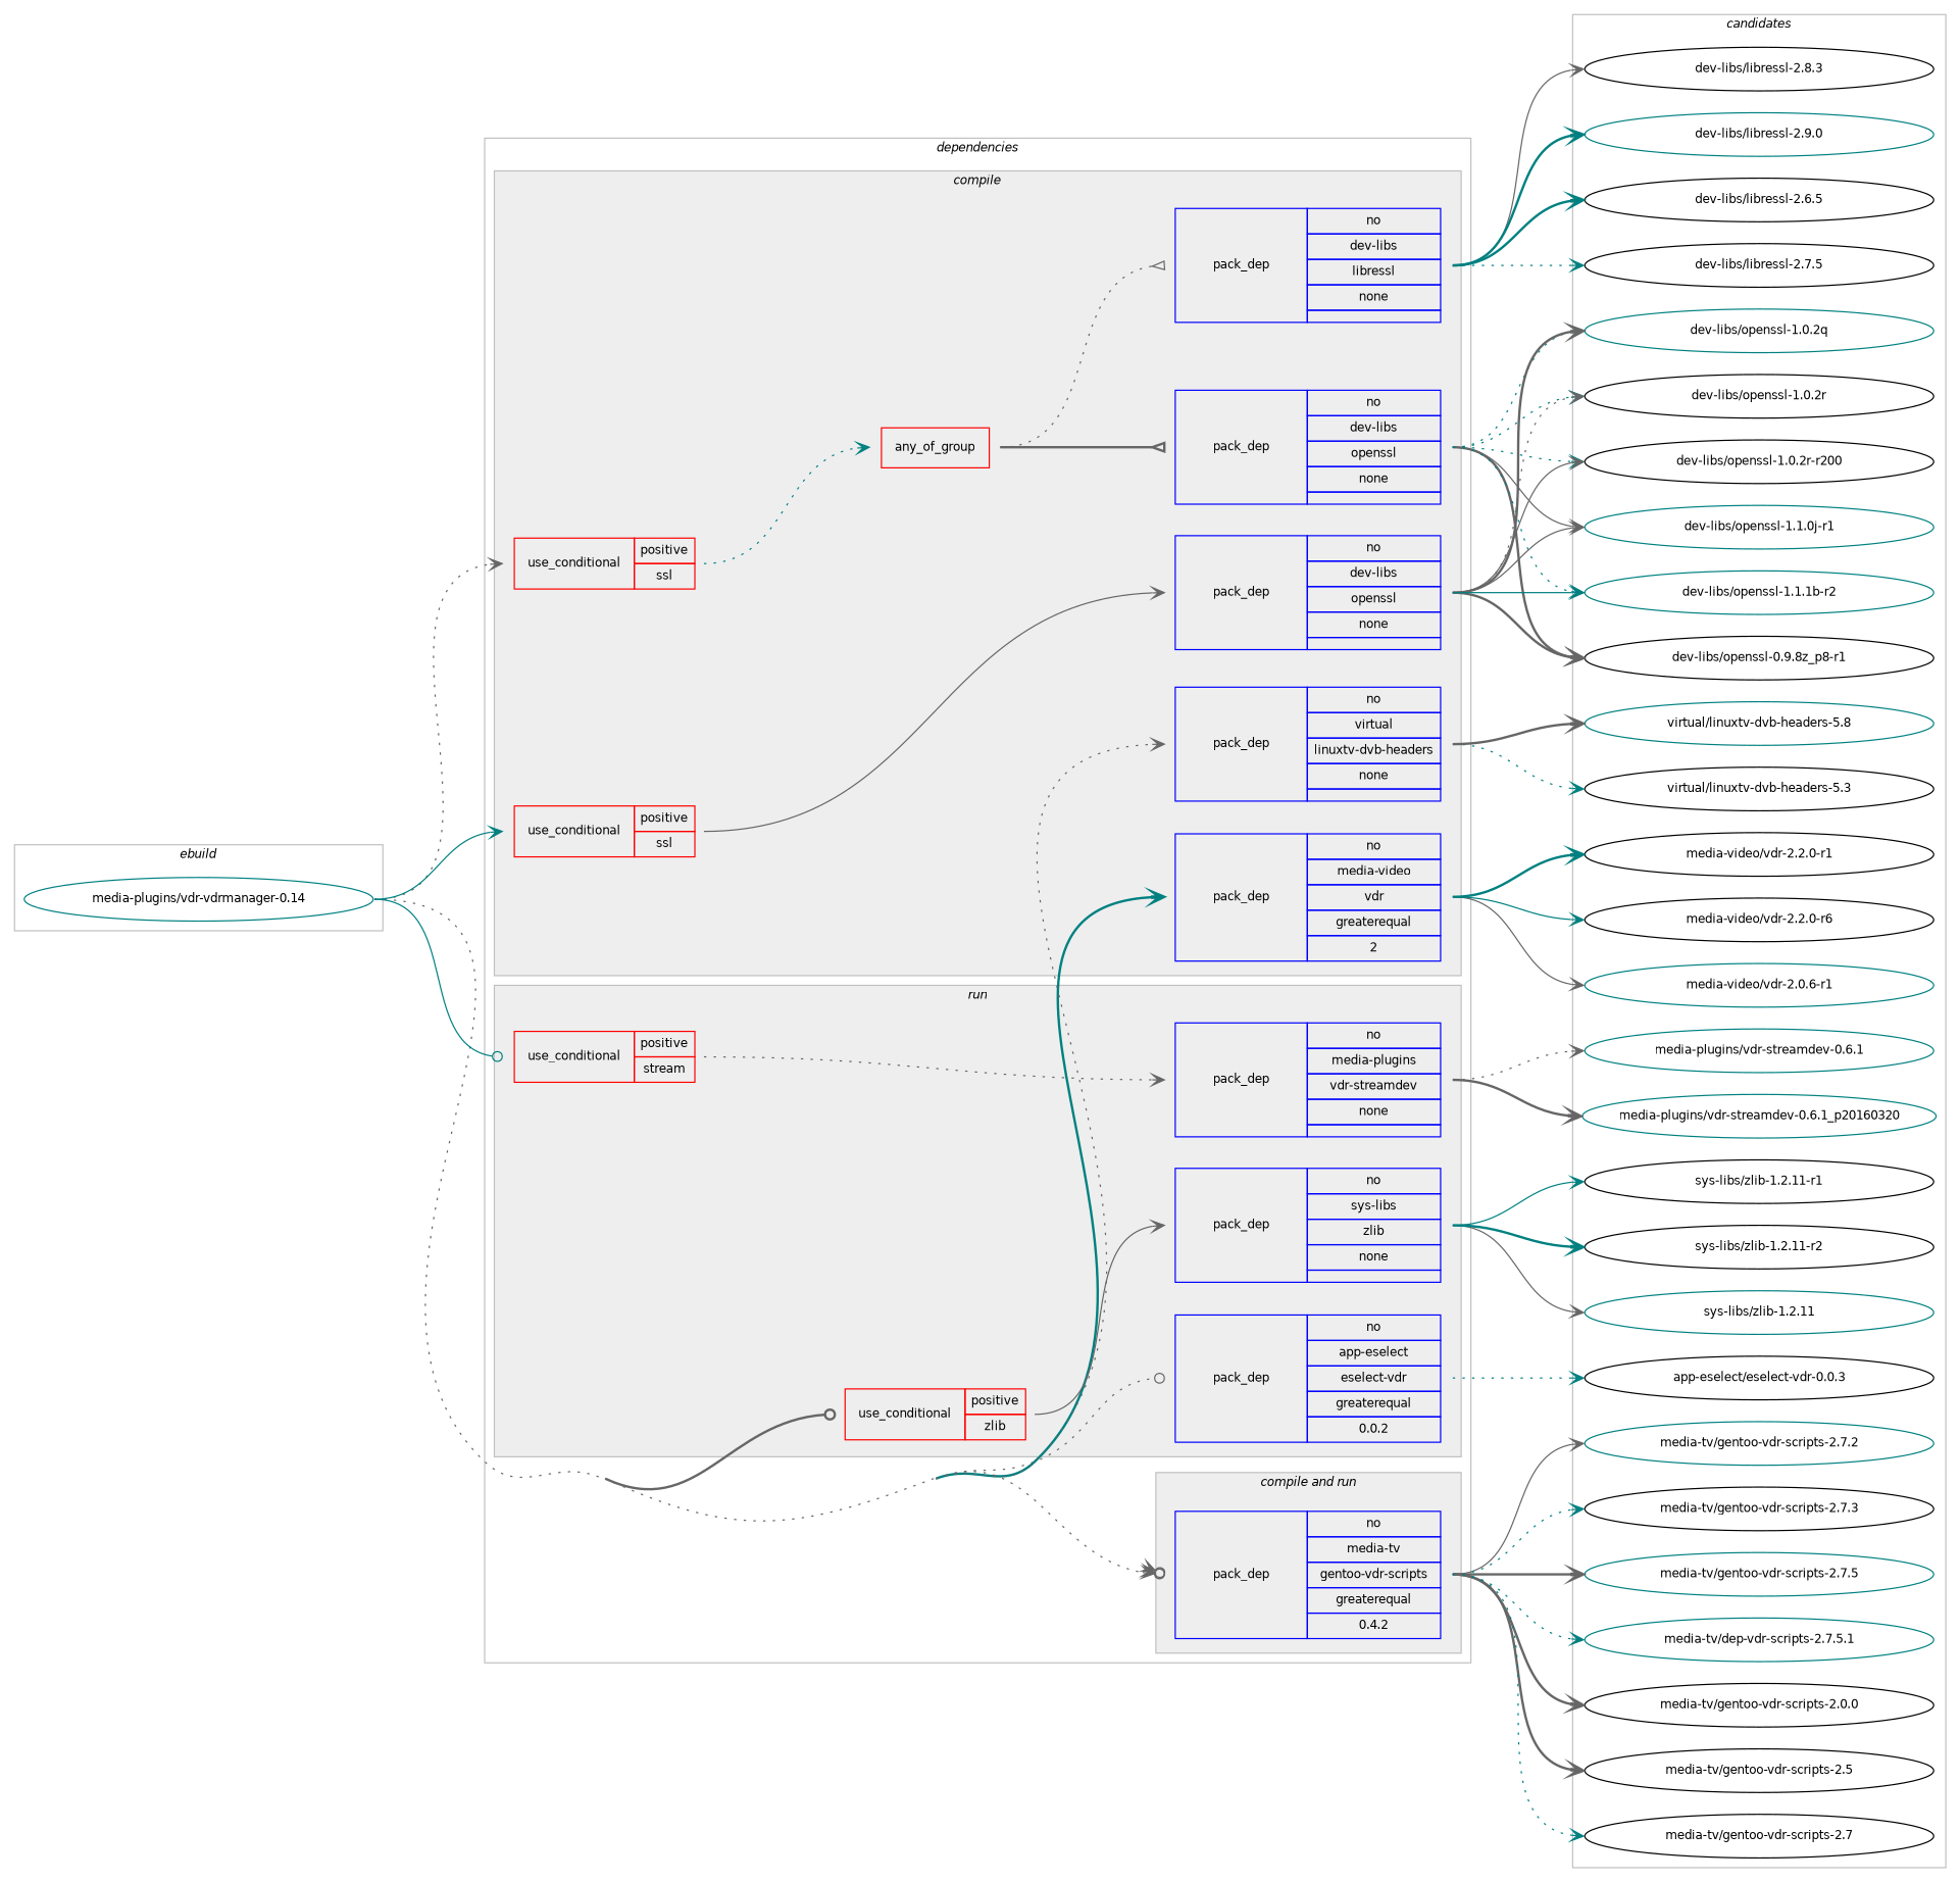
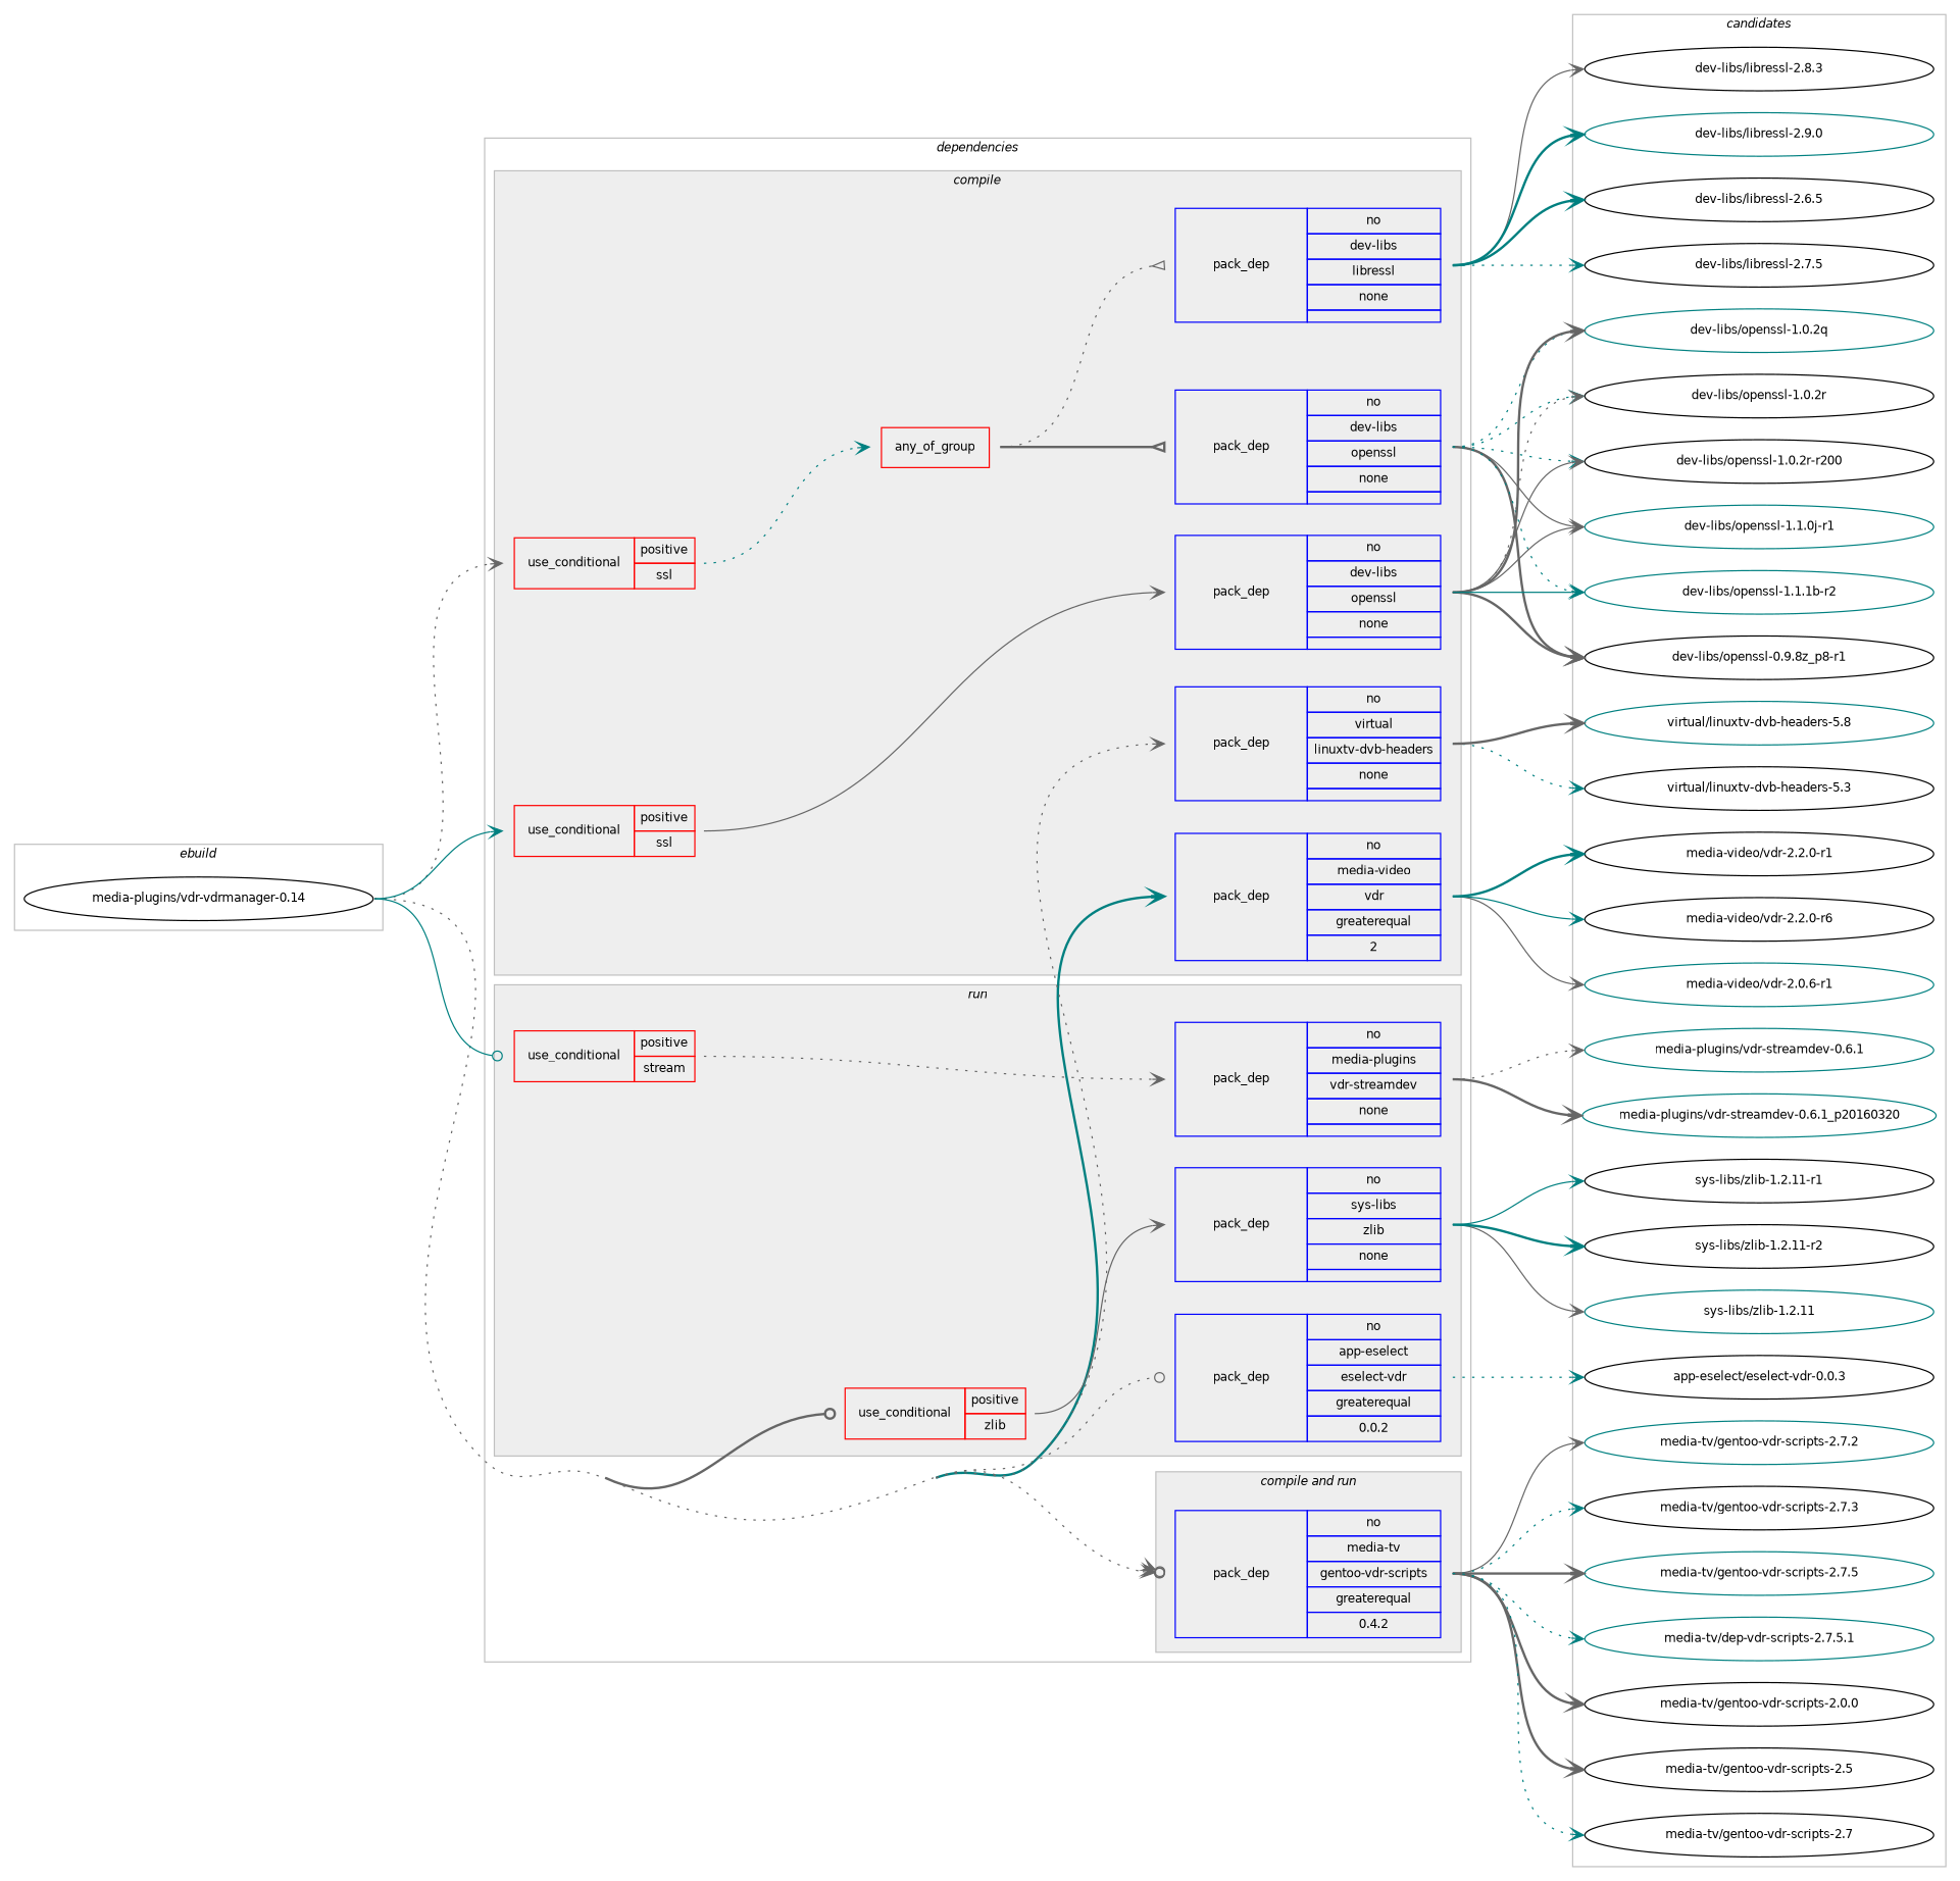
  digraph {
    compound=true
    concentrate=true
    fontname=Helvetica
    fontsize=10
    newrank=true
    rankdir=LR
    ranksep=1.5
    node [color=black fontname=Helvetica fontsize=10]
    edge [arrowhead=vee color=gray40 headport=w style=dotted tailport=e weight=100]
-   n1 [color=teal label="media-plugins/vdr-vdrmanager-0.14" width=4]
+   n1 [label="media-plugins/vdr-vdrmanager-0.14" width=4]
    n2 [color=blue label=<<TABLE BORDER="0" CELLBORDER="1" CELLSPACING="0" CELLPADDING="4" WIDTH="220"><TR><TD ROWSPAN="6" CELLPADDING="30">pack_dep</TD></TR><TR><TD WIDTH="110">no</TD></TR><TR><TD>dev-libs</TD></TR><TR><TD>openssl</TD></TR><TR><TD>none</TD></TR><TR><TD></TD></TR></TABLE>> shape=none]
    n3 [color=blue label=<<TABLE BORDER="0" CELLBORDER="1" CELLSPACING="0" CELLPADDING="4" WIDTH="220"><TR><TD ROWSPAN="6" CELLPADDING="30">pack_dep</TD></TR><TR><TD WIDTH="110">no</TD></TR><TR><TD>dev-libs</TD></TR><TR><TD>libressl</TD></TR><TR><TD>none</TD></TR><TR><TD></TD></TR></TABLE>> shape=none]
    n4 [color=red label=<<TABLE BORDER="0" CELLBORDER="1" CELLSPACING="0" CELLPADDING="4"><TR><TD CELLPADDING="10">any_of_group</TD></TR></TABLE>> shape=none]
    n5 [color=red label=<<TABLE BORDER="0" CELLBORDER="1" CELLSPACING="0" CELLPADDING="4"><TR><TD ROWSPAN="3" CELLPADDING="10">use_conditional</TD></TR><TR><TD>positive</TD></TR><TR><TD>ssl</TD></TR></TABLE>> shape=none]
    n6 [color=blue label=<<TABLE BORDER="0" CELLBORDER="1" CELLSPACING="0" CELLPADDING="4" WIDTH="220"><TR><TD ROWSPAN="6" CELLPADDING="30">pack_dep</TD></TR><TR><TD WIDTH="110">no</TD></TR><TR><TD>dev-libs</TD></TR><TR><TD>openssl</TD></TR><TR><TD>none</TD></TR><TR><TD></TD></TR></TABLE>> shape=none]
    n7 [color=red label=<<TABLE BORDER="0" CELLBORDER="1" CELLSPACING="0" CELLPADDING="4"><TR><TD ROWSPAN="3" CELLPADDING="10">use_conditional</TD></TR><TR><TD>positive</TD></TR><TR><TD>ssl</TD></TR></TABLE>> shape=none]
    n8 [color=blue label=<<TABLE BORDER="0" CELLBORDER="1" CELLSPACING="0" CELLPADDING="4" WIDTH="220"><TR><TD ROWSPAN="6" CELLPADDING="30">pack_dep</TD></TR><TR><TD WIDTH="110">no</TD></TR><TR><TD>media-video</TD></TR><TR><TD>vdr</TD></TR><TR><TD>greaterequal</TD></TR><TR><TD>2</TD></TR></TABLE>> shape=none]
    n9 [color=blue label=<<TABLE BORDER="0" CELLBORDER="1" CELLSPACING="0" CELLPADDING="4" WIDTH="220"><TR><TD ROWSPAN="6" CELLPADDING="30">pack_dep</TD></TR><TR><TD WIDTH="110">no</TD></TR><TR><TD>virtual</TD></TR><TR><TD>linuxtv-dvb-headers</TD></TR><TR><TD>none</TD></TR><TR><TD></TD></TR></TABLE>> shape=none]
    n10 [color=blue label=<<TABLE BORDER="0" CELLBORDER="1" CELLSPACING="0" CELLPADDING="4" WIDTH="220"><TR><TD ROWSPAN="6" CELLPADDING="30">pack_dep</TD></TR><TR><TD WIDTH="110">no</TD></TR><TR><TD>media-tv</TD></TR><TR><TD>gentoo-vdr-scripts</TD></TR><TR><TD>greaterequal</TD></TR><TR><TD>0.4.2</TD></TR></TABLE>> shape=none]
    n11 [color=blue label=<<TABLE BORDER="0" CELLBORDER="1" CELLSPACING="0" CELLPADDING="4" WIDTH="220"><TR><TD ROWSPAN="6" CELLPADDING="30">pack_dep</TD></TR><TR><TD WIDTH="110">no</TD></TR><TR><TD>media-plugins</TD></TR><TR><TD>vdr-streamdev</TD></TR><TR><TD>none</TD></TR><TR><TD></TD></TR></TABLE>> shape=none]
    n12 [color=red label=<<TABLE BORDER="0" CELLBORDER="1" CELLSPACING="0" CELLPADDING="4"><TR><TD ROWSPAN="3" CELLPADDING="10">use_conditional</TD></TR><TR><TD>positive</TD></TR><TR><TD>stream</TD></TR></TABLE>> shape=none]
    n13 [color=blue label=<<TABLE BORDER="0" CELLBORDER="1" CELLSPACING="0" CELLPADDING="4" WIDTH="220"><TR><TD ROWSPAN="6" CELLPADDING="30">pack_dep</TD></TR><TR><TD WIDTH="110">no</TD></TR><TR><TD>sys-libs</TD></TR><TR><TD>zlib</TD></TR><TR><TD>none</TD></TR><TR><TD></TD></TR></TABLE>> shape=none]
    n14 [color=red label=<<TABLE BORDER="0" CELLBORDER="1" CELLSPACING="0" CELLPADDING="4"><TR><TD ROWSPAN="3" CELLPADDING="10">use_conditional</TD></TR><TR><TD>positive</TD></TR><TR><TD>zlib</TD></TR></TABLE>> shape=none]
    n15 [color=blue label=<<TABLE BORDER="0" CELLBORDER="1" CELLSPACING="0" CELLPADDING="4" WIDTH="220"><TR><TD ROWSPAN="6" CELLPADDING="30">pack_dep</TD></TR><TR><TD WIDTH="110">no</TD></TR><TR><TD>app-eselect</TD></TR><TR><TD>eselect-vdr</TD></TR><TR><TD>greaterequal</TD></TR><TR><TD>0.0.2</TD></TR></TABLE>> shape=none]
    n16 [label="dev-libs/openssl-0.9.8z_p8-r1" width=4]
    n17 [color=teal label="dev-libs/openssl-1.0.2q" width=4]
    n18 [label="dev-libs/openssl-1.0.2r" width=4]
    n19 [label="dev-libs/openssl-1.0.2r-r200" width=4]
    n20 [color=teal label="dev-libs/openssl-1.1.0j-r1" width=4]
    n21 [color=teal label="dev-libs/openssl-1.1.1b-r2" width=4]
    n22 [label="dev-libs/libressl-2.6.5" width=4]
    n23 [label="dev-libs/libressl-2.7.5" width=4]
    n24 [label="dev-libs/libressl-2.8.3" width=4]
    n25 [color=teal label="dev-libs/libressl-2.9.0" width=4]
    n26 [color=teal label="sys-libs/zlib-1.2.11" width=4]
    n27 [label="sys-libs/zlib-1.2.11-r1" width=4]
    n28 [label="sys-libs/zlib-1.2.11-r2" width=4]
    n29 [color=teal label="media-video/vdr-2.0.6-r1" width=4]
    n30 [label="media-video/vdr-2.2.0-r1" width=4]
    n31 [label="media-video/vdr-2.2.0-r6" width=4]
    n32 [label="virtual/linuxtv-dvb-headers-5.3" width=4]
    n33 [color=teal label="virtual/linuxtv-dvb-headers-5.8" width=4]
    n34 [label="media-tv/gentoo-vdr-scripts-2.0.0" width=4]
    n35 [label="media-tv/gentoo-vdr-scripts-2.5" width=4]
    n36 [label="media-tv/gentoo-vdr-scripts-2.7" width=4]
    n37 [color=teal label="media-tv/gentoo-vdr-scripts-2.7.2" width=4]
    n38 [label="media-tv/gentoo-vdr-scripts-2.7.3" width=4]
    n39 [color=teal label="media-tv/gentoo-vdr-scripts-2.7.5" width=4]
    n40 [color=teal label="media-tv/dep-vdr-scripts-2.7.5.1" width=4]
    n41 [color=teal label="media-plugins/vdr-streamdev-0.6.1" width=4]
    n42 [color=teal label="media-plugins/vdr-streamdev-0.6.1_p20160320" width=4]
    n43 [label="app-eselect/eselect-vdr-0.0.3" width=4]
    subgraph cluster_1 {
      color=gray
      label=<<i>ebuild</i>>
      rank=same
      n1
    }
    subgraph cluster_2 {
      color=gray
      label=<<i>dependencies</i>>
      subgraph cluster_3 {
        color=gray
        fillcolor="#eeeeee"
        label=<<i>compile</i>>
        style=filled
        subgraph sub_4 {
          color=gray
          fillcolor="#eeeeee"
          label=<<i>compile</i>>
          style=filled
          n5
          subgraph sub_5 {
            color=gray
            fillcolor="#eeeeee"
            label=<<i>compile</i>>
            style=filled
            n4
            subgraph sub_6 {
              color=gray
              fillcolor="#eeeeee"
              label=<<i>compile</i>>
              style=filled
              n2
            }
            subgraph sub_7 {
              color=gray
              fillcolor="#eeeeee"
              label=<<i>compile</i>>
              style=filled
              n3
            }
          }
        }
        subgraph sub_8 {
          color=gray
          fillcolor="#eeeeee"
          label=<<i>compile</i>>
          style=filled
          n7
          subgraph sub_9 {
            color=gray
            fillcolor="#eeeeee"
            label=<<i>compile</i>>
            style=filled
            n6
          }
        }
        subgraph sub_10 {
          color=gray
          fillcolor="#eeeeee"
          label=<<i>compile</i>>
          style=filled
          n8
        }
        subgraph sub_11 {
          color=gray
          fillcolor="#eeeeee"
          label=<<i>compile</i>>
          style=filled
          n9
        }
      }
      subgraph cluster_12 {
        color=gray
        fillcolor="#eeeeee"
        label=<<i>compile and run</i>>
        style=filled
        subgraph sub_13 {
          color=gray
          fillcolor="#eeeeee"
          label=<<i>compile and run</i>>
          style=filled
          n10
        }
      }
      subgraph cluster_14 {
        color=gray
        fillcolor="#eeeeee"
        label=<<i>run</i>>
        style=filled
        subgraph sub_15 {
          color=gray
          fillcolor="#eeeeee"
          label=<<i>run</i>>
          style=filled
          n12
          subgraph sub_16 {
            color=gray
            fillcolor="#eeeeee"
            label=<<i>run</i>>
            style=filled
            n11
          }
        }
        subgraph sub_17 {
          color=gray
          fillcolor="#eeeeee"
          label=<<i>run</i>>
          style=filled
          n14
          subgraph sub_18 {
            color=gray
            fillcolor="#eeeeee"
            label=<<i>run</i>>
            style=filled
            n13
          }
        }
        subgraph sub_19 {
          color=gray
          fillcolor="#eeeeee"
          label=<<i>run</i>>
          style=filled
          n15
        }
      }
    }
    subgraph cluster_20 {
      color=gray
      label=<<i>candidates</i>>
      rank=same
      subgraph sub_21 {
        color=black
        label=<<i>candidates</i>>
        nodesep=1
        rank=same
        n16
        n17
        n18
        n19
        n20
        n21
      }
      subgraph sub_22 {
        color=black
        label=<<i>candidates</i>>
        nodesep=1
        rank=same
        n22
        n23
        n24
        n25
      }
      subgraph sub_23 {
        color=black
        label=<<i>candidates</i>>
        nodesep=1
        rank=same
        n26
        n27
        n28
      }
      subgraph sub_24 {
        color=black
        label=<<i>candidates</i>>
        nodesep=1
        rank=same
        n16
        n17
        n18
        n19
        n20
        n21
      }
      subgraph sub_25 {
        color=black
        label=<<i>candidates</i>>
        nodesep=1
        rank=same
        n29
        n30
        n31
      }
      subgraph sub_26 {
        color=black
        label=<<i>candidates</i>>
        nodesep=1
        rank=same
        n32
        n33
      }
      subgraph sub_27 {
        color=black
        label=<<i>candidates</i>>
        nodesep=1
        rank=same
        n34
        n35
        n36
        n37
        n38
        n39
        n40
      }
      subgraph sub_28 {
        color=black
        label=<<i>candidates</i>>
        nodesep=1
        rank=same
        n41
        n42
      }
      subgraph sub_29 {
        color=black
        label=<<i>candidates</i>>
        nodesep=1
        rank=same
        n43
      }
    }
    n1 -> n5 [weight=20]
    n1 -> n7 [color=teal style=solid weight=20]
    n1 -> n8 [color=teal style=bold weight=20]
    n1 -> n9 [weight=20]
    n1 -> n10 [arrowhead=odotvee weight=20]
    n1 -> n12 [arrowhead=odot color=teal style=solid weight=20]
    n1 -> n14 [arrowhead=odot style=bold weight=20]
    n1 -> n15 [arrowhead=odot weight=20]
    n2 -> n16 [style=bold]
    n2 -> n17 [color=teal]
    n2 -> n18 [color=teal]
    n2 -> n19 [color=teal]
    n2 -> n20 [style=solid]
    n2 -> n21 [color=teal]
    n3 -> n22 [color=teal style=bold]
    n3 -> n23 [color=teal]
    n3 -> n24 [style=solid]
    n3 -> n25 [color=teal style=bold]
    n4 -> n2 [arrowhead=oinv style=bold weight=20]
    n4 -> n3 [arrowhead=oinv weight=20]
    n5 -> n4 [color=teal weight=20]
    n6 -> n16 [style=bold]
    n6 -> n17 [style=bold]
    n6 -> n18
    n6 -> n19 [style=solid]
    n6 -> n20 [style=solid]
    n6 -> n21 [color=teal style=solid]
    n7 -> n6 [style=solid weight=20]
    n8 -> n29 [style=solid]
    n8 -> n30 [color=teal style=bold]
    n8 -> n31 [color=teal style=solid]
    n9 -> n32 [color=teal]
    n9 -> n33 [style=bold]
    n10 -> n34 [style=bold]
    n10 -> n35 [style=bold]
    n10 -> n36 [color=teal]
    n10 -> n37 [style=solid]
    n10 -> n38 [color=teal]
    n10 -> n39 [style=bold]
    n10 -> n40 [color=teal]
    n11 -> n41
    n11 -> n42 [style=bold]
    n12 -> n11 [weight=20]
    n13 -> n26 [style=solid]
    n13 -> n27 [color=teal style=solid]
    n13 -> n28 [color=teal style=bold]
    n14 -> n13 [style=solid weight=20]
    n15 -> n43 [color=teal]
  }
